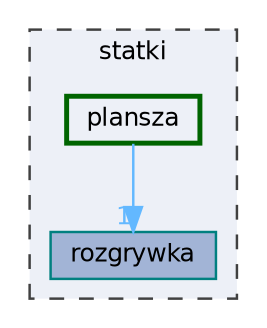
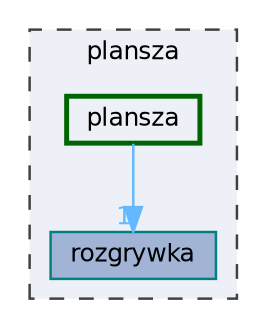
  digraph {
    compound=true
    node [fontname=Helvetica fontsize=10 shape=box]
    n1 [color=teal fillcolor="#a2b4d6" height=0.2 label=rozgrywka style=filled width=0.4]
    n2 [color=darkgreen fillcolor="#edf0f7" height=0.2 label=plansza style="filled,bold" width=0.4]
    subgraph cluster_1 {
      bgcolor="#edf0f7"
      fontname=Helvetica
      fontsize=10
-     label=statki
+     label=plansza
      pencolor=grey25
      style="filled,dashed"
      n1
      n2
    }
    n2 -> n1 [color=steelblue1 fontcolor=steelblue1 fontname=Helvetica fontsize=10 headlabel=1 labeldistance=1.5 labelfontname=Helvetica labelfontsize=10]
  }
